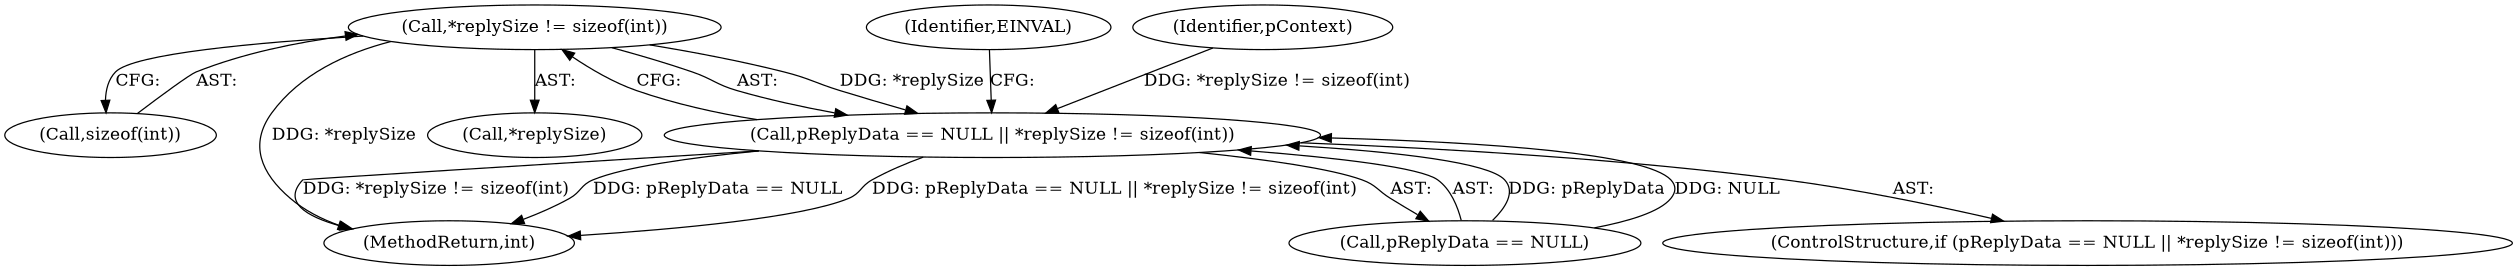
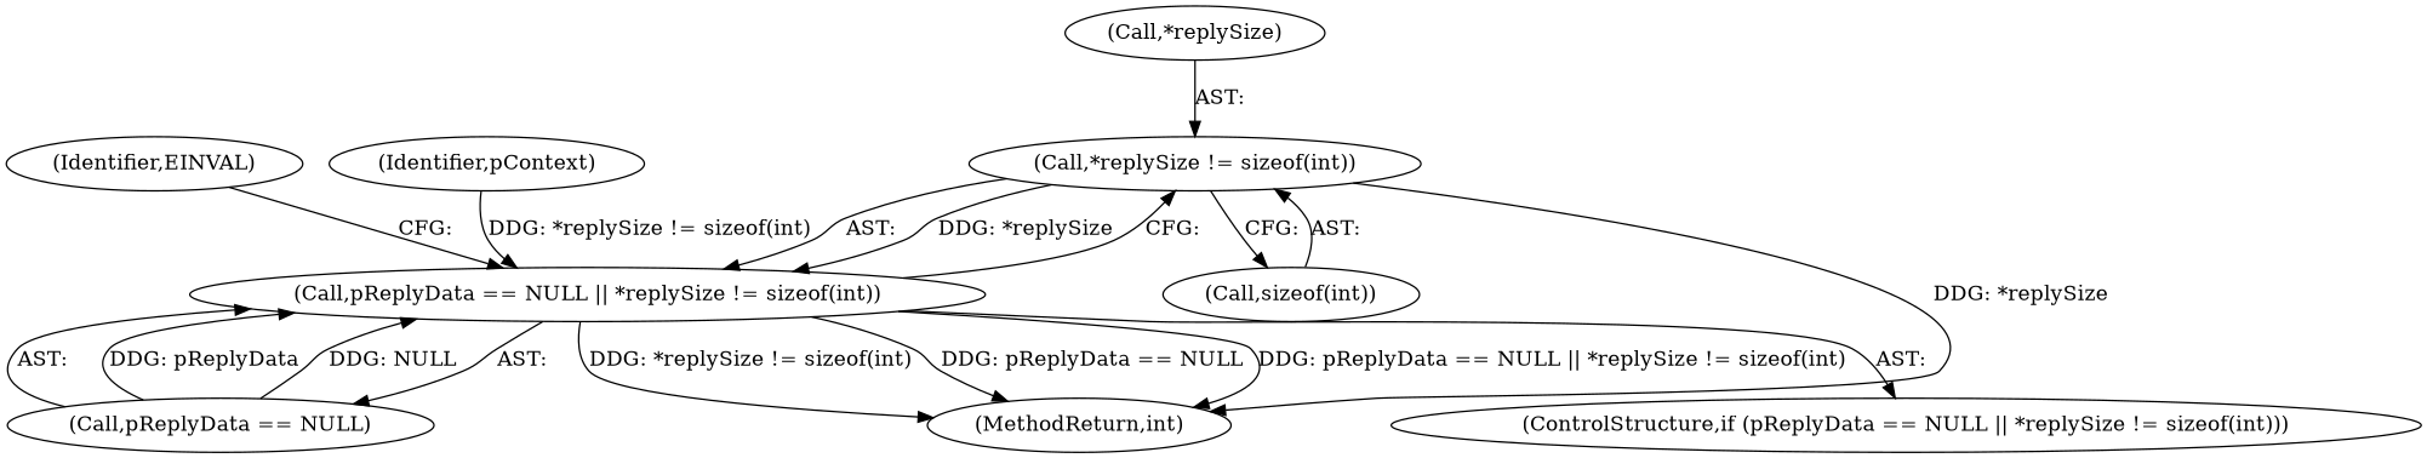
  digraph {
    n1 [label="(Call,*replySize != sizeof(int))"]
    n2 [label="(Call,pReplyData == NULL || *replySize != sizeof(int))"]
    n3 [label="(Call,sizeof(int))"]
    n4 [label="(MethodReturn,int)"]
    n5 [label="(Call,pReplyData == NULL)"]
    n6 [label="(ControlStructure,if (pReplyData == NULL || *replySize != sizeof(int)))"]
    n7 [label="(Call,*replySize)"]
    n8 [label="(Identifier,EINVAL)"]
    n9 [label="(Identifier,pContext)"]
    n1 -> n2 [label="AST: "]
    n1 -> n2 [label="DDG: *replySize"]
    n1 -> n3 [label="CFG: "]
    n1 -> n4 [label="DDG: *replySize"]
    n2 -> n1 [label="CFG: "]
    n2 -> n4 [label="DDG: pReplyData == NULL || *replySize != sizeof(int)"]
    n2 -> n4 [label="DDG: *replySize != sizeof(int)"]
    n2 -> n4 [label="DDG: pReplyData == NULL"]
    n2 -> n5 [label="AST: "]
    n2 -> n6 [label="AST: "]
    n3 -> n1 [label="AST: "]
    n5 -> n2 [label="AST: "]
    n5 -> n2 [label="DDG: pReplyData"]
    n5 -> n2 [label="DDG: NULL"]
-   n1 -> n7 [label="AST: "]
+   n7 -> n1 [label="AST: "]
    n8 -> n2 [label="CFG: "]
    n9 -> n2 [label="DDG: *replySize != sizeof(int)"]
  }
